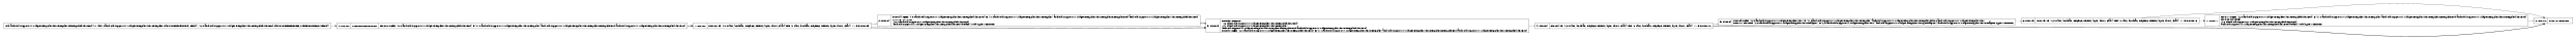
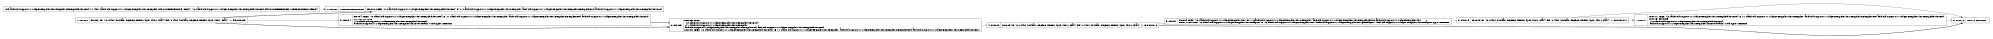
  digraph {
    rankdir=LR
    node [shape=record]
    edge [arrowhead=normal style=bold]
    n1 [label="{0\:\ 0x0000|MTH_ENTER_BLOCK\l|0x0000: IGET  (r0 I:android.support.v7.widget.RecyclerView$RecycledViewPool) = (r1 I:android.support.v7.widget.RecyclerView$Recycler) android.support.v7.widget.RecyclerView.Recycler.mRecyclerPool android.support.v7.widget.RecyclerView$RecycledViewPool \l}"]
    n2 [label="{1\:\ 0x0002|0x0002: IF  (r0 I:?[int, boolean, OBJECT, ARRAY, byte, short, char]) == (0 ?[int, boolean, OBJECT, ARRAY, byte, short, char])  \-\> B:3:0x0009 \l}"]
    n3 [label="{2\:\ 0x0004|0x0004: IGET  (r0 I:android.support.v7.widget.RecyclerView$RecycledViewPool) = (r1 I:android.support.v7.widget.RecyclerView$Recycler) android.support.v7.widget.RecyclerView.Recycler.mRecyclerPool android.support.v7.widget.RecyclerView$RecycledViewPool \l0x0006: INVOKE  \l  (r0 I:android.support.v7.widget.RecyclerView$RecycledViewPool)\l android.support.v7.widget.RecyclerView.RecycledViewPool.detach():void type: VIRTUAL \l}"]
-   n4 [label="{3\:\ 0x0009|0x0009: OBJECT  \l  (r2 I:android.support.v7.widget.RecyclerView$RecycledViewPool)\l  (r1 I:android.support.v7.widget.RecyclerView$Recycler)\l android.support.v7.widget.RecyclerView.Recycler.mRecyclerPool android.support.v7.widget.RecyclerView$RecycledViewPool \l0x000b: IGET  (r2 I:android.support.v7.widget.RecyclerView$RecycledViewPool) = (r1 I:android.support.v7.widget.RecyclerView$Recycler) android.support.v7.widget.RecyclerView.Recycler.mRecyclerPool android.support.v7.widget.RecyclerView$RecycledViewPool \l}"]
+   n4 [label="{3\:\ 0x0009|0x0009: IPUT  \l  (r2 I:android.support.v7.widget.RecyclerView$RecycledViewPool)\l  (r1 I:android.support.v7.widget.RecyclerView$Recycler)\l android.support.v7.widget.RecyclerView.Recycler.mRecyclerPool android.support.v7.widget.RecyclerView$RecycledViewPool \l0x000b: IGET  (r2 I:android.support.v7.widget.RecyclerView$RecycledViewPool) = (r1 I:android.support.v7.widget.RecyclerView$Recycler) android.support.v7.widget.RecyclerView.Recycler.mRecyclerPool android.support.v7.widget.RecyclerView$RecycledViewPool \l}"]
    n5 [label="{4\:\ 0x000d|0x000d: IF  (r2 I:?[int, boolean, OBJECT, ARRAY, byte, short, char]) == (0 ?[int, boolean, OBJECT, ARRAY, byte, short, char])  \-\> B:8:0x001c \l}"]
    n6 [label="{5\:\ 0x000f|0x000f: IGET  (r2 I:android.support.v7.widget.RecyclerView) = (r1 I:android.support.v7.widget.RecyclerView$Recycler) android.support.v7.widget.RecyclerView.Recycler.this$0 android.support.v7.widget.RecyclerView \l0x0011: INVOKE  (r2 I:android.support.v7.widget.RecyclerView$Adapter) = (r2 I:android.support.v7.widget.RecyclerView) android.support.v7.widget.RecyclerView.getAdapter():android.support.v7.widget.RecyclerView$Adapter type: VIRTUAL \l}"]
    n7 [label="{8\:\ 0x001c|0x001c: RETURN   \l}"]
    n8 [label="{6\:\ 0x0015|0x0015: IF  (r2 I:?[int, boolean, OBJECT, ARRAY, byte, short, char]) == (0 ?[int, boolean, OBJECT, ARRAY, byte, short, char])  \-\> B:8:0x001c \l}"]
    n9 [label="{7\:\ 0x0017|0x0017: IGET  (r2 I:android.support.v7.widget.RecyclerView$RecycledViewPool) = (r1 I:android.support.v7.widget.RecyclerView$Recycler) android.support.v7.widget.RecyclerView.Recycler.mRecyclerPool android.support.v7.widget.RecyclerView$RecycledViewPool \l0x0019: INVOKE  \l  (r2 I:android.support.v7.widget.RecyclerView$RecycledViewPool)\l android.support.v7.widget.RecyclerView.RecycledViewPool.attach():void type: VIRTUAL \l}"]
    n10 [label="{void android.support.v7.widget.RecyclerView.Recycler.setRecycledViewPool((r1 'this' I:android.support.v7.widget.RecyclerView$Recycler A[IMMUTABLE_TYPE, THIS]), (r2 I:android.support.v7.widget.RecyclerView$RecycledViewPool A[IMMUTABLE_TYPE, METHOD_ARGUMENT])) }"]
-   n1 -> n2
+   n2 -> n1
    n2 -> n3 [arrowhead=odot style=solid]
    n2 -> n4
    n3 -> n4 [arrowhead=odot]
    n4 -> n5 [arrowhead=odot style=dashed]
    n5 -> n6 [arrowhead=odot style=solid]
    n5 -> n7
    n6 -> n8 [arrowhead=odot style=dashed]
    n8 -> n7 [style=solid]
    n8 -> n9 [style=dashed]
    n9 -> n7 [arrowhead=odot style=solid]
    n10 -> n1 [style=dashed]
  }
